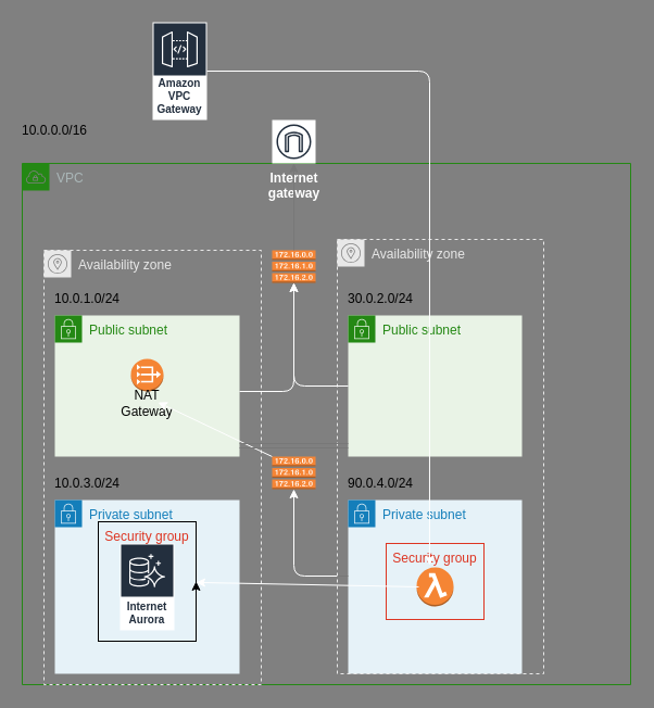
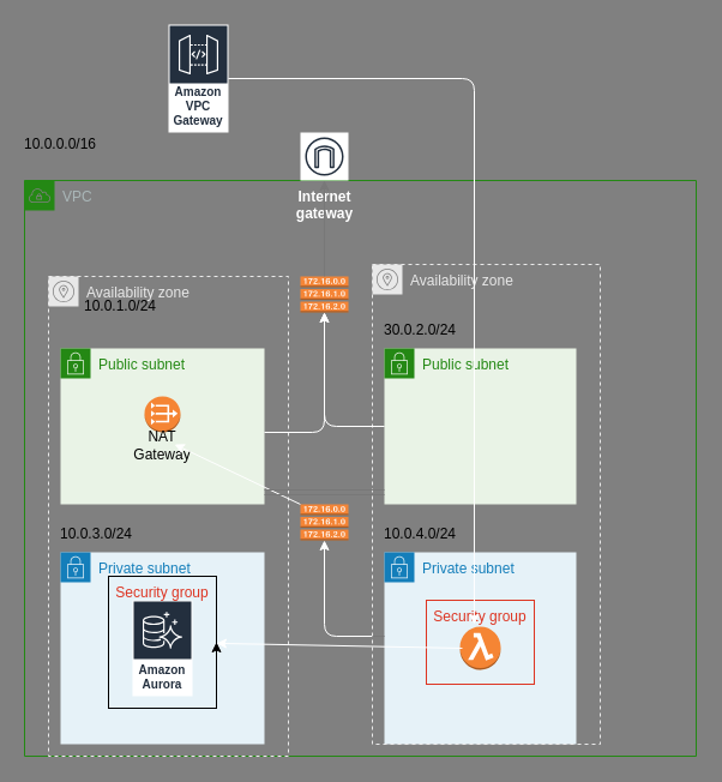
  <mxCell id="0" />
  <mxCell id="1" parent="0" />
  <mxCell id="2" value="VPC" style="points=[[0,0],[0.25,0],[0.5,0],[0.75,0],[1,0],[1,0.25],[1,0.5],[1,0.75],[1,1],[0.75,1],[0.5,1],[0.25,1],[0,1],[0,0.75],[0,0.5],[0,0.25]];outlineConnect=0;gradientColor=none;html=1;whiteSpace=wrap;fontSize=12;fontStyle=0;container=1;pointerEvents=0;collapsible=0;recursiveResize=0;shape=mxgraph.aws4.group;grIcon=mxgraph.aws4.group_vpc;strokeColor=#248814;fillColor=none;verticalAlign=top;align=left;spacingLeft=30;fontColor=#AAB7B8;dashed=0;" parent="1" vertex="1"><mxGeometry x="20" y="150" width="560" height="480" as="geometry" /></mxCell>
  <mxCell id="3" value="Private subnet" style="points=[[0,0],[0.25,0],[0.5,0],[0.75,0],[1,0],[1,0.25],[1,0.5],[1,0.75],[1,1],[0.75,1],[0.5,1],[0.25,1],[0,1],[0,0.75],[0,0.5],[0,0.25]];outlineConnect=0;gradientColor=none;html=1;whiteSpace=wrap;fontSize=12;fontStyle=0;container=1;pointerEvents=0;collapsible=0;recursiveResize=0;shape=mxgraph.aws4.group;grIcon=mxgraph.aws4.group_security_group;grStroke=0;strokeColor=#147EBA;fillColor=#E6F2F8;verticalAlign=top;align=left;spacingLeft=30;fontColor=#147EBA;dashed=0;" parent="2" vertex="1"><mxGeometry x="30" y="310" width="170" height="160" as="geometry" /></mxCell>
  <mxCell id="4" value="Private subnet" style="points=[[0,0],[0.25,0],[0.5,0],[0.75,0],[1,0],[1,0.25],[1,0.5],[1,0.75],[1,1],[0.75,1],[0.5,1],[0.25,1],[0,1],[0,0.75],[0,0.5],[0,0.25]];outlineConnect=0;gradientColor=none;html=1;whiteSpace=wrap;fontSize=12;fontStyle=0;container=1;pointerEvents=0;collapsible=0;recursiveResize=0;shape=mxgraph.aws4.group;grIcon=mxgraph.aws4.group_security_group;grStroke=0;strokeColor=#147EBA;fillColor=#E6F2F8;verticalAlign=top;align=left;spacingLeft=30;fontColor=#147EBA;dashed=0;" parent="2" vertex="1"><mxGeometry x="300" y="310" width="160" height="160" as="geometry" /></mxCell>
  <mxCell id="5" value="Public subnet" style="points=[[0,0],[0.25,0],[0.5,0],[0.75,0],[1,0],[1,0.25],[1,0.5],[1,0.75],[1,1],[0.75,1],[0.5,1],[0.25,1],[0,1],[0,0.75],[0,0.5],[0,0.25]];outlineConnect=0;gradientColor=none;html=1;whiteSpace=wrap;fontSize=12;fontStyle=0;container=1;pointerEvents=0;collapsible=0;recursiveResize=0;shape=mxgraph.aws4.group;grIcon=mxgraph.aws4.group_security_group;grStroke=0;strokeColor=#248814;fillColor=#E9F3E6;verticalAlign=top;align=left;spacingLeft=30;fontColor=#248814;dashed=0;" parent="2" vertex="1"><mxGeometry x="30" y="140" width="170" height="130" as="geometry" /></mxCell>
  <mxCell id="6" value="Public subnet" style="points=[[0,0],[0.25,0],[0.5,0],[0.75,0],[1,0],[1,0.25],[1,0.5],[1,0.75],[1,1],[0.75,1],[0.5,1],[0.25,1],[0,1],[0,0.75],[0,0.5],[0,0.25]];outlineConnect=0;gradientColor=none;html=1;whiteSpace=wrap;fontSize=12;fontStyle=0;container=1;pointerEvents=0;collapsible=0;recursiveResize=0;shape=mxgraph.aws4.group;grIcon=mxgraph.aws4.group_security_group;grStroke=0;strokeColor=#248814;fillColor=#E9F3E6;verticalAlign=top;align=left;spacingLeft=30;fontColor=#248814;dashed=0;" parent="2" vertex="1"><mxGeometry x="300" y="140" width="160" height="130" as="geometry" /></mxCell>
  <mxCell id="7" value="10.0.3.0/24" style="text;html=1;strokeColor=none;fillColor=none;align=center;verticalAlign=middle;whiteSpace=wrap;rounded=0;" parent="2" vertex="1"><mxGeometry x="30" y="280" width="60" height="30" as="geometry" /></mxCell>
- <mxCell id="8" value="90.0.4.0/24" style="text;html=1;strokeColor=none;fillColor=none;align=center;verticalAlign=middle;whiteSpace=wrap;rounded=0;" parent="2" vertex="1"><mxGeometry x="300" y="280" width="60" height="30" as="geometry" /></mxCell>
- <mxCell id="9" value="10.0.1.0/24" style="text;html=1;strokeColor=none;fillColor=none;align=center;verticalAlign=middle;whiteSpace=wrap;rounded=0;" parent="2" vertex="1"><mxGeometry x="30" y="110" width="60" height="30" as="geometry" /></mxCell>
+ <mxCell id="8" value="10.0.4.0/24" style="text;html=1;strokeColor=none;fillColor=none;align=center;verticalAlign=middle;whiteSpace=wrap;rounded=0;" parent="2" vertex="1"><mxGeometry x="300" y="280" width="60" height="30" as="geometry" /></mxCell>
+ <mxCell id="9" value="10.0.1.0/24" style="text;html=1;strokeColor=none;fillColor=none;align=center;verticalAlign=middle;whiteSpace=wrap;rounded=0;" parent="2" vertex="1"><mxGeometry x="50" y="90" width="60" height="30" as="geometry" /></mxCell>
  <mxCell id="10" value="30.0.2.0/24" style="text;html=1;strokeColor=none;fillColor=none;align=center;verticalAlign=middle;whiteSpace=wrap;rounded=0;" parent="2" vertex="1"><mxGeometry x="300" y="110" width="60" height="30" as="geometry" /></mxCell>
  <mxCell id="11" value="Availability zone" style="sketch=0;outlineConnect=0;gradientColor=none;html=1;whiteSpace=wrap;fontSize=12;fontStyle=0;shape=mxgraph.aws4.group;grIcon=mxgraph.aws4.group_availability_zone;strokeColor=#E8E8E8;fillColor=none;verticalAlign=top;align=left;spacingLeft=30;fontColor=#E8E8E8;dashed=1;" parent="2" vertex="1"><mxGeometry x="20" y="80" width="200" height="400" as="geometry" /></mxCell>
  <mxCell id="12" value="Availability zone" style="sketch=0;outlineConnect=0;gradientColor=none;html=1;whiteSpace=wrap;fontSize=12;fontStyle=0;shape=mxgraph.aws4.group;grIcon=mxgraph.aws4.group_availability_zone;strokeColor=#E8E8E8;fillColor=none;verticalAlign=top;align=left;spacingLeft=30;fontColor=#E8E8E8;dashed=1;" parent="2" vertex="1"><mxGeometry x="290" y="70" width="190" height="400" as="geometry" /></mxCell>
  <mxCell id="13" value="" style="outlineConnect=0;dashed=0;verticalLabelPosition=bottom;verticalAlign=top;align=center;html=1;shape=mxgraph.aws3.route_table;fillColor=#F58536;gradientColor=none;fontColor=#FFFFFF;" parent="2" vertex="1"><mxGeometry x="230" y="80" width="40" height="30" as="geometry" /></mxCell>
  <mxCell id="14" value="" style="endArrow=classic;html=1;fontColor=#FFFFFF;edgeStyle=orthogonalEdgeStyle;strokeColor=#FFFFFF;" parent="2" target="13" edge="1"><mxGeometry width="50" height="50" relative="1" as="geometry"><mxPoint x="200" y="210" as="sourcePoint" /><mxPoint x="140" y="60" as="targetPoint" /><Array as="points"><mxPoint x="250" y="210" /></Array></mxGeometry></mxCell>
  <mxCell id="15" value="" style="endArrow=classic;html=1;fontColor=#FFFFFF;entryX=0.5;entryY=1;entryDx=0;entryDy=0;entryPerimeter=0;exitX=0;exitY=0.5;exitDx=0;exitDy=0;edgeStyle=orthogonalEdgeStyle;strokeColor=#FFFFFF;" parent="2" source="6" target="13" edge="1"><mxGeometry width="50" height="50" relative="1" as="geometry"><mxPoint x="230" y="260" as="sourcePoint" /><mxPoint x="280" y="210" as="targetPoint" /><Array as="points"><mxPoint x="250" y="205" /></Array></mxGeometry></mxCell>
  <mxCell id="16" value="" style="outlineConnect=0;dashed=0;verticalLabelPosition=bottom;verticalAlign=top;align=center;html=1;shape=mxgraph.aws3.vpc_nat_gateway;fillColor=#F58534;gradientColor=none;fontColor=#FFFFFF;" parent="2" vertex="1"><mxGeometry x="100" y="180" width="30" height="30" as="geometry" /></mxCell>
  <mxCell id="17" value="&lt;font color=&quot;#000000&quot;&gt;NAT Gateway&lt;/font&gt;" style="text;html=1;strokeColor=none;fillColor=none;align=center;verticalAlign=middle;whiteSpace=wrap;rounded=0;fontColor=#FFFFFF;" parent="2" vertex="1"><mxGeometry x="105" y="220" width="20" as="geometry" /></mxCell>
- <mxCell id="18" value="Internet&#10;Aurora" style="sketch=0;outlineConnect=0;fontColor=#232F3E;gradientColor=none;strokeColor=#ffffff;fillColor=#232F3E;dashed=0;verticalLabelPosition=middle;verticalAlign=bottom;align=center;html=1;whiteSpace=wrap;fontSize=10;fontStyle=1;spacing=3;shape=mxgraph.aws4.productIcon;prIcon=mxgraph.aws4.aurora;" parent="2" vertex="1"><mxGeometry x="90" y="350" width="50" height="80" as="geometry" /></mxCell>
+ <mxCell id="18" value="Amazon&#10;Aurora" style="sketch=0;outlineConnect=0;fontColor=#232F3E;gradientColor=none;strokeColor=#ffffff;fillColor=#232F3E;dashed=0;verticalLabelPosition=middle;verticalAlign=bottom;align=center;html=1;whiteSpace=wrap;fontSize=10;fontStyle=1;spacing=3;shape=mxgraph.aws4.productIcon;prIcon=mxgraph.aws4.aurora;" parent="2" vertex="1"><mxGeometry x="90" y="350" width="50" height="80" as="geometry" /></mxCell>
  <mxCell id="19" value="" style="outlineConnect=0;dashed=0;verticalLabelPosition=bottom;verticalAlign=top;align=center;html=1;shape=mxgraph.aws3.lambda_function;fillColor=#F58534;gradientColor=none;fontColor=#000000;" parent="2" vertex="1"><mxGeometry x="363" y="372" width="34" height="36" as="geometry" /></mxCell>
  <mxCell id="20" value="Security group" style="fillColor=none;strokeColor=#DD3522;verticalAlign=top;fontStyle=0;fontColor=#DD3522;" parent="2" vertex="1"><mxGeometry x="335" y="350" width="90" height="70" as="geometry" /></mxCell>
  <mxCell id="21" value="Security group" style="fillColor=none;strokeColor=#000000;verticalAlign=top;fontStyle=0;fontColor=#DD3522;" parent="2" vertex="1"><mxGeometry x="70" y="330" width="90" height="110" as="geometry" /></mxCell>
  <mxCell id="22" style="edgeStyle=orthogonalEdgeStyle;html=1;exitX=1;exitY=1;exitDx=0;exitDy=0;entryX=1;entryY=0.5;entryDx=0;entryDy=0;fontColor=#000000;" parent="2" source="21" target="21" edge="1"><mxGeometry relative="1" as="geometry" /></mxCell>
  <mxCell id="23" style="edgeStyle=orthogonalEdgeStyle;html=1;strokeColor=#FFFFFF;fontColor=#000000;" parent="2" source="24" target="17" edge="1"><mxGeometry relative="1" as="geometry"><mxPoint x="115" y="240" as="targetPoint" /></mxGeometry></mxCell>
  <mxCell id="24" value="" style="outlineConnect=0;dashed=0;verticalLabelPosition=bottom;verticalAlign=top;align=center;html=1;shape=mxgraph.aws3.route_table;fillColor=#F58536;gradientColor=none;fontColor=#FFFFFF;" parent="2" vertex="1"><mxGeometry x="230" y="270" width="40" height="30" as="geometry" /></mxCell>
  <mxCell id="25" value="" style="endArrow=classic;html=1;strokeColor=#FFFFFF;fontColor=#000000;exitX=0.333;exitY=0.571;exitDx=0;exitDy=0;exitPerimeter=0;" parent="2" source="20" target="21" edge="1"><mxGeometry width="50" height="50" relative="1" as="geometry"><mxPoint x="230" y="410" as="sourcePoint" /><mxPoint x="280" y="360" as="targetPoint" /></mxGeometry></mxCell>
  <mxCell id="26" value="" style="endArrow=classic;html=1;strokeColor=#FFFFFF;fontColor=#000000;entryX=0.5;entryY=1;entryDx=0;entryDy=0;entryPerimeter=0;edgeStyle=elbowEdgeStyle;elbow=vertical;" parent="2" source="12" target="24" edge="1"><mxGeometry width="50" height="50" relative="1" as="geometry"><mxPoint x="230" y="370" as="sourcePoint" /><mxPoint x="280" y="320" as="targetPoint" /><Array as="points"><mxPoint x="280" y="380" /><mxPoint x="270" y="370" /></Array></mxGeometry></mxCell>
  <mxCell id="27" value="" style="endArrow=none;html=1;strokeColor=#787878;fontColor=#000000;elbow=vertical;movable=1;resizable=1;rotatable=1;deletable=1;editable=1;connectable=1;" parent="2" edge="1"><mxGeometry width="50" height="50" relative="1" as="geometry"><mxPoint x="290" y="380" as="sourcePoint" /><mxPoint x="300" y="380" as="targetPoint" /></mxGeometry></mxCell>
  <mxCell id="28" value="10.0.0.0/16" style="text;html=1;strokeColor=none;fillColor=none;align=center;verticalAlign=middle;whiteSpace=wrap;rounded=0;" parent="1" vertex="1"><mxGeometry x="20" y="105" width="60" height="30" as="geometry" /></mxCell>
  <mxCell id="29" value="&lt;b&gt;&lt;font color=&quot;#ffffff&quot;&gt;Internet&lt;br&gt;gateway&lt;/font&gt;&lt;/b&gt;" style="sketch=0;outlineConnect=0;fontColor=#232F3E;gradientColor=none;strokeColor=#232F3E;fillColor=#ffffff;dashed=0;verticalLabelPosition=bottom;verticalAlign=top;align=center;html=1;fontSize=12;fontStyle=0;aspect=fixed;shape=mxgraph.aws4.resourceIcon;resIcon=mxgraph.aws4.internet_gateway;" parent="1" vertex="1"><mxGeometry x="250" y="110" width="40" height="40" as="geometry" /></mxCell>
  <mxCell id="30" style="edgeStyle=orthogonalEdgeStyle;html=1;entryX=0.444;entryY=0.286;entryDx=0;entryDy=0;entryPerimeter=0;strokeColor=#FFFFFF;fontColor=#000000;" parent="1" source="31" target="20" edge="1"><mxGeometry relative="1" as="geometry" /></mxCell>
  <mxCell id="31" value="Amazon VPC Gateway" style="sketch=0;outlineConnect=0;fontColor=#232F3E;gradientColor=none;strokeColor=#ffffff;fillColor=#232F3E;dashed=0;verticalLabelPosition=middle;verticalAlign=bottom;align=center;html=1;whiteSpace=wrap;fontSize=10;fontStyle=1;spacing=3;shape=mxgraph.aws4.productIcon;prIcon=mxgraph.aws4.api_gateway;" parent="1" vertex="1"><mxGeometry x="140" y="20" width="50" height="90" as="geometry" /></mxCell>
  <mxCell id="32" style="edgeStyle=orthogonalEdgeStyle;html=1;strokeColor=#787878;fontColor=#000000;" parent="1" source="13" target="29" edge="1"><mxGeometry relative="1" as="geometry" /></mxCell>
  <mxCell id="33" value="" style="shape=link;html=1;strokeColor=#787878;fontColor=#000000;" parent="1" edge="1"><mxGeometry width="100" relative="1" as="geometry"><mxPoint x="220" y="410" as="sourcePoint" /><mxPoint x="320" y="410" as="targetPoint" /></mxGeometry></mxCell>
